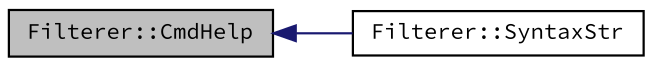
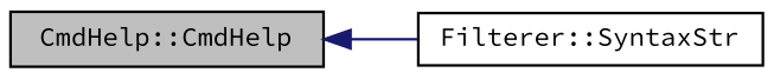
  digraph {
    rankdir=LR
    fontname="Source Code Pro"
    node [color=black fontname="Source Code Pro" fontsize=10 shape=record style=filled]
-   n1 [fillcolor=grey75 fontcolor=black height=0.2 label="Filterer::CmdHelp" width=0.4]
+   n1 [fillcolor=grey75 fontcolor=black height=0.2 label="CmdHelp::CmdHelp" width=0.4]
    n2 [fillcolor=white height=0.2 label="Filterer::SyntaxStr" width=0.4]
    n1 -> n2 [color=midnightblue dir=back fontname="Source Code Pro" fontsize=10 labelfontname=Helvetica labelfontsize=10 style=solid]
  }
